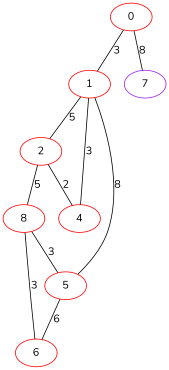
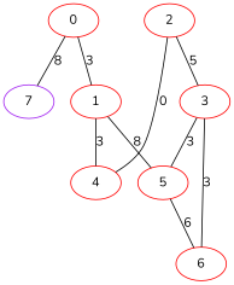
  graph {
    fontname=Nunito
    node [color=red fontname=Nunito weight=1]
    edge [fontname=Nunito]
    0
    1
    7 [color=purple weight=4]
    2
    4
    5
-   3 [label=8]
+   3
    6
    0 -- 1 [label=3]
    0 -- 7 [label=8]
-   1 -- 2 [label=5]
    1 -- 4 [label=3]
    1 -- 5 [label=8]
-   2 -- 4 [label=2]
+   2 -- 4 [label=0]
    2 -- 3 [label=5]
    5 -- 6 [label=6]
    3 -- 5 [label=3]
    3 -- 6 [label=3]
  }
